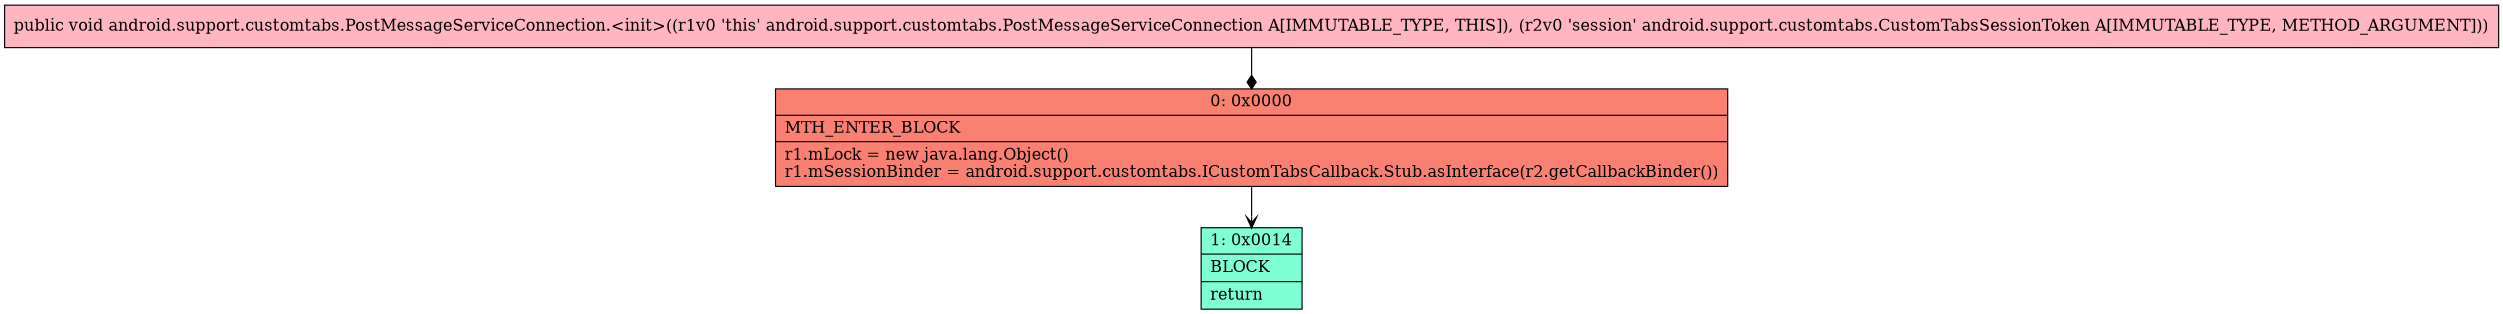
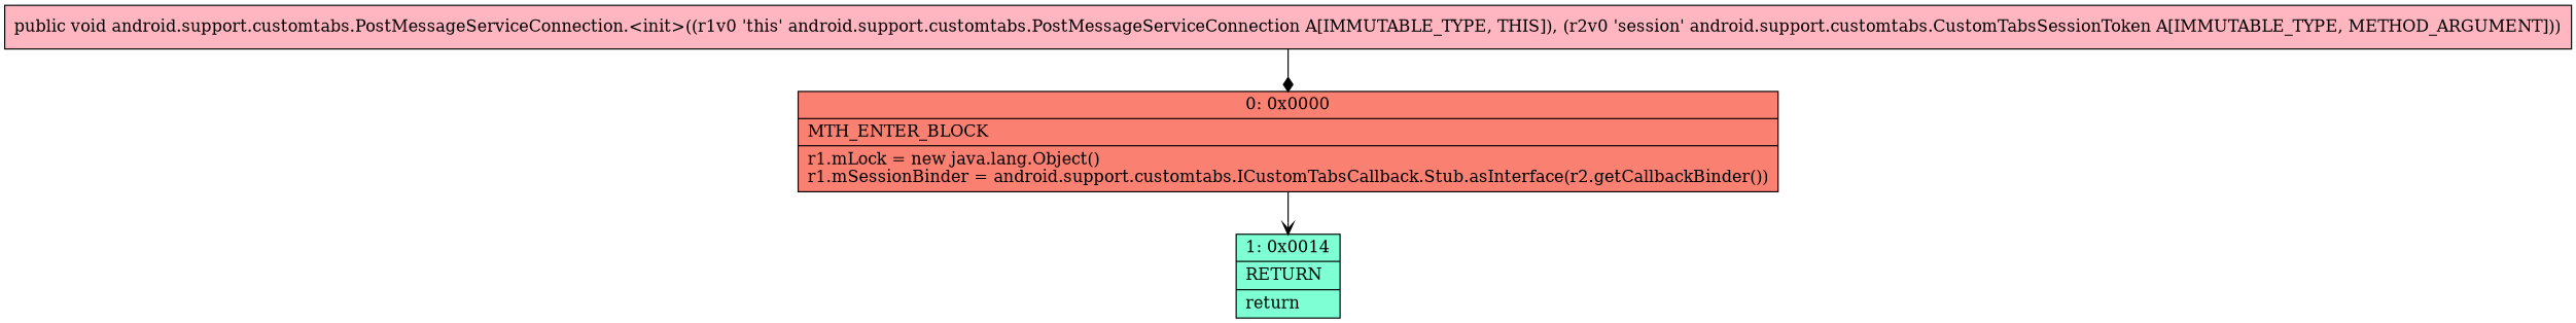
  digraph {
    node [shape=record style=filled]
    n1 [label="{0\:\ 0x0000|MTH_ENTER_BLOCK\l|r1.mLock = new java.lang.Object()\lr1.mSessionBinder = android.support.customtabs.ICustomTabsCallback.Stub.asInterface(r2.getCallbackBinder())\l}" fillcolor=salmon]
-   n2 [label="{1\:\ 0x0014|BLOCK\l|return\l}" fillcolor=aquamarine]
+   n2 [label="{1\:\ 0x0014|RETURN\l|return\l}" fillcolor=aquamarine]
    n3 [label="{public void android.support.customtabs.PostMessageServiceConnection.\<init\>((r1v0 'this' android.support.customtabs.PostMessageServiceConnection A[IMMUTABLE_TYPE, THIS]), (r2v0 'session' android.support.customtabs.CustomTabsSessionToken A[IMMUTABLE_TYPE, METHOD_ARGUMENT])) }" fillcolor=lightpink]
    n1 -> n2 [arrowhead=vee]
    n3 -> n1 [arrowhead=diamond]
  }
